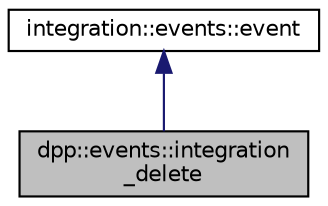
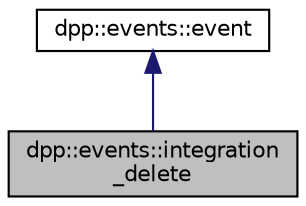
  digraph {
    node [color=black fontname=Helvetica fontsize=10 shape=record]
    n1 [fillcolor=grey75 fontcolor=black height=0.2 label="dpp::events::integration\l_delete" style=filled width=0.4]
-   n2 [height=0.2 label="integration::events::event" width=0.4]
+   n2 [height=0.2 label="dpp::events::event" width=0.4]
    n2 -> n1 [color=midnightblue dir=back fontname=Helvetica fontsize=10 labelfontname=Helvetica labelfontsize=10 style=solid]
  }
